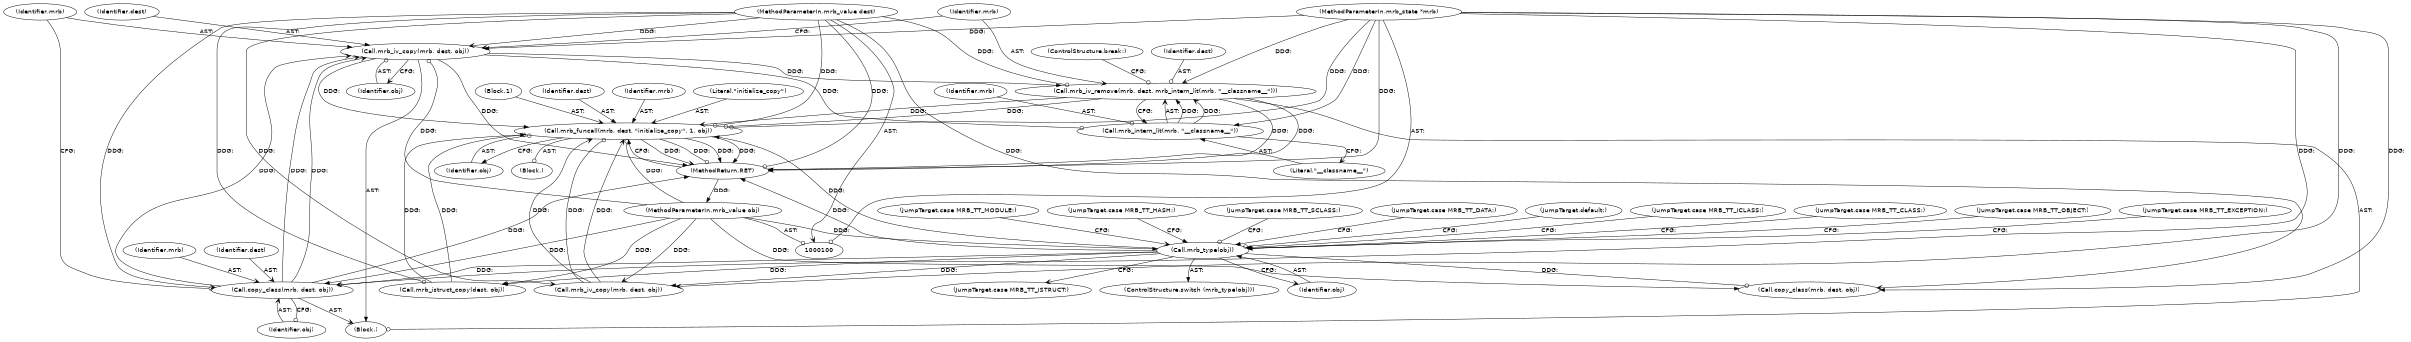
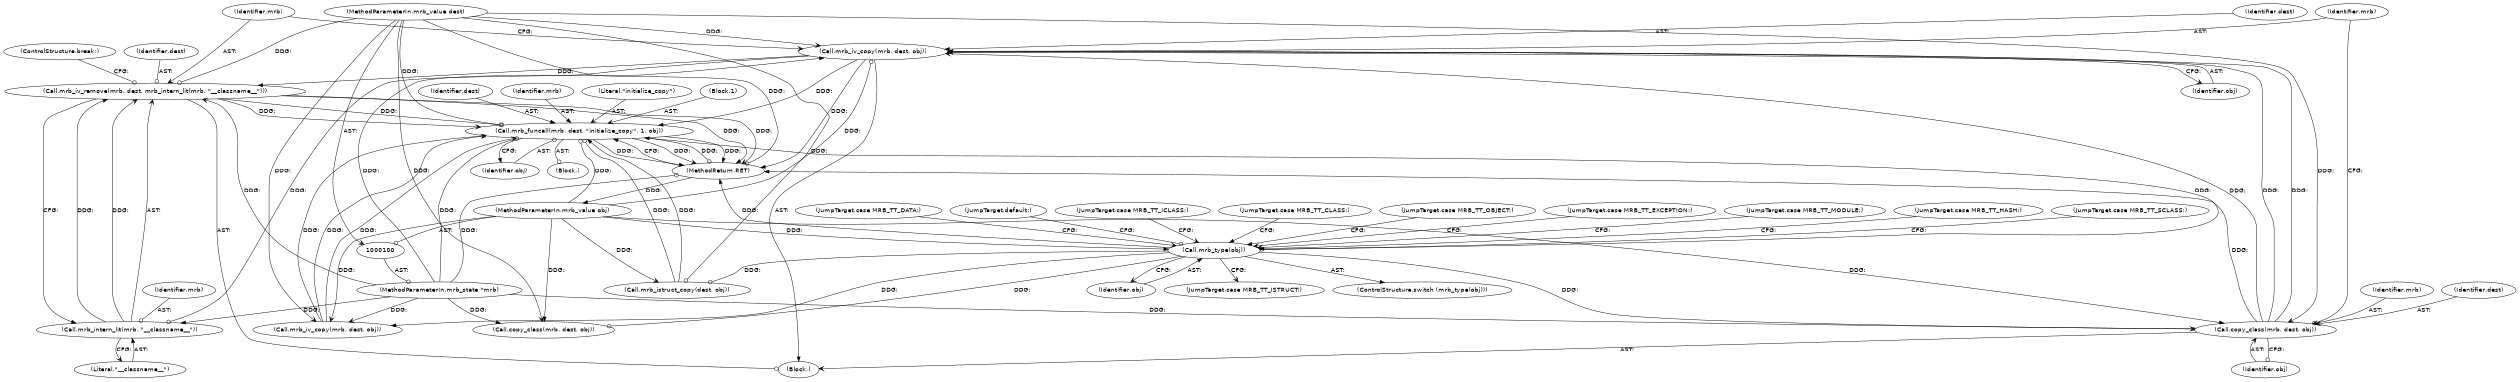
  digraph {
    fontname="DejaVu Sans"
    node [fontname="DejaVu Sans"]
    edge [arrowhead=normal fontname="DejaVu Sans"]
    n1 [label="(Call,mrb_iv_copy(mrb, dest, obj))"]
    n2 [label="(Call,mrb_iv_remove(mrb, dest, mrb_intern_lit(mrb, \"__classname__\")))"]
    n3 [label="(Call,mrb_funcall(mrb, dest, \"initialize_copy\", 1, obj))"]
    n4 [label="(Call,mrb_intern_lit(mrb, \"__classname__\"))"]
    n5 [label="(Block,)"]
    n6 [label="(Identifier,obj)"]
    n7 [label="(MethodReturn,RET)"]
    n8 [label="(Identifier,obj)"]
    n9 [label="(Block,)"]
    n10 [label="(Literal,\"__classname__\")"]
    n11 [label="(MethodParameterIn,mrb_value obj)"]
    n12 [label="(Call,copy_class(mrb, dest, obj))"]
    n13 [label="(Identifier,obj)"]
    n14 [label="(MethodParameterIn,mrb_state *mrb)"]
    n15 [label="(Call,copy_class(mrb, dest, obj))"]
    n16 [label="(Call,mrb_iv_copy(mrb, dest, obj))"]
    1000100
    n18 [label="(MethodParameterIn,mrb_value dest)"]
    n19 [label="(Call,mrb_istruct_copy(dest, obj))"]
    n20 [label="(Call,mrb_type(obj))"]
    n21 [label="(ControlStructure,switch (mrb_type(obj)))"]
    n22 [label="(Identifier,obj)"]
    n23 [label="(JumpTarget,case MRB_TT_ISTRUCT:)"]
    n24 [label="(JumpTarget,case MRB_TT_MODULE:)"]
    n25 [label="(Identifier,mrb)"]
    n26 [label="(ControlStructure,break;)"]
    n27 [label="(Identifier,mrb)"]
    n28 [label="(Identifier,mrb)"]
    n29 [label="(Identifier,dest)"]
    n30 [label="(JumpTarget,case MRB_TT_HASH:)"]
    n31 [label="(Identifier,dest)"]
    n32 [label="(Identifier,dest)"]
    n33 [label="(JumpTarget,case MRB_TT_SCLASS:)"]
    n34 [label="(Identifier,mrb)"]
    n35 [label="(JumpTarget,case MRB_TT_DATA:)"]
    n36 [label="(Identifier,dest)"]
    n37 [label="(Identifier,mrb)"]
    n38 [label="(JumpTarget,default:)"]
    n39 [label="(JumpTarget,case MRB_TT_ICLASS:)"]
    n40 [label="(Literal,\"initialize_copy\")"]
    n41 [label="(Block,1)"]
    n42 [label="(JumpTarget,case MRB_TT_CLASS:)"]
    n43 [label="(JumpTarget,case MRB_TT_OBJECT:)"]
    n44 [label="(JumpTarget,case MRB_TT_EXCEPTION:)"]
    n1 -> n2 [label="DDG: "]
    n1 -> n3 [label="DDG: "]
    n1 -> n4 [arrowhead=odot label="DDG: "]
    n1 -> n5 [label="AST: "]
    n1 -> n6 [arrowhead=vee label="CFG: "]
    n1 -> n7 [label="DDG: "]
    n2 -> n3 [arrowhead=vee label="DDG: "]
    n2 -> n3 [arrowhead=odot label="DDG: "]
    n2 -> n4 [label="CFG: "]
    n2 -> n5 [arrowhead=odot label="AST: "]
    n2 -> n7 [label="DDG: "]
    n2 -> n7 [arrowhead=vee label="DDG: "]
    n3 -> n7 [arrowhead=vee label="DDG: "]
    n3 -> n7 [arrowhead=odot label="DDG: "]
    n3 -> n7 [label="DDG: "]
    n3 -> n7 [label="DDG: "]
    n3 -> n8 [label="CFG: "]
    n3 -> n9 [arrowhead=odot label="AST: "]
    n4 -> n2 [arrowhead=vee label="AST: "]
    n4 -> n2 [label="DDG: "]
    n4 -> n2 [arrowhead=vee label="DDG: "]
    n4 -> n10 [arrowhead=vee label="CFG: "]
    n6 -> n1 [arrowhead=odot label="AST: "]
    n7 -> n3 [label="CFG: "]
    n7 -> n11 [label="DDG: "]
    n8 -> n3 [arrowhead=odot label="AST: "]
    n10 -> n4 [label="AST: "]
    n11 -> n1 [arrowhead=odot label="DDG: "]
    n11 -> n3 [arrowhead=odot label="DDG: "]
    n11 -> n12 [label="DDG: "]
    n11 -> n15 [label="DDG: "]
    n11 -> n16 [arrowhead=vee label="DDG: "]
    n11 -> 1000100 [arrowhead=odot label="AST: "]
    n11 -> n19 [arrowhead=vee label="DDG: "]
    n11 -> n20 [label="DDG: "]
    n12 -> n1 [arrowhead=vee label="DDG: "]
    n12 -> n1 [arrowhead=vee label="DDG: "]
    n12 -> n1 [arrowhead=vee label="DDG: "]
    n12 -> n5 [arrowhead=vee label="AST: "]
    n12 -> n7 [label="DDG: "]
    n12 -> n13 [arrowhead=odot label="CFG: "]
    n13 -> n12 [arrowhead=vee label="AST: "]
    n14 -> n1 [label="DDG: "]
    n14 -> n2 [arrowhead=vee label="DDG: "]
    n14 -> n3 [arrowhead=odot label="DDG: "]
    n14 -> n4 [label="DDG: "]
    n14 -> n7 [arrowhead=odot label="DDG: "]
    n14 -> n12 [arrowhead=vee label="DDG: "]
    n14 -> n15 [label="DDG: "]
    n14 -> n16 [arrowhead=vee label="DDG: "]
-   n14 -> 1000100 [arrowhead=odot label="AST: "]
+   1000100 -> n14 [arrowhead=odot label="AST: "]
    n16 -> n3 [arrowhead=vee label="DDG: "]
    n16 -> n3 [arrowhead=odot label="DDG: "]
    n16 -> n3 [arrowhead=vee label="DDG: "]
    n18 -> n1 [arrowhead=vee label="DDG: "]
    n18 -> n2 [arrowhead=odot label="DDG: "]
    n18 -> n3 [arrowhead=odot label="DDG: "]
    n18 -> n7 [arrowhead=odot label="DDG: "]
    n18 -> n12 [arrowhead=vee label="DDG: "]
    n18 -> n15 [arrowhead=vee label="DDG: "]
    n18 -> n16 [arrowhead=vee label="DDG: "]
    n18 -> 1000100 [arrowhead=vee label="AST: "]
    n18 -> n19 [arrowhead=odot label="DDG: "]
    n19 -> n3 [arrowhead=odot label="DDG: "]
    n19 -> n3 [label="DDG: "]
    n20 -> n3 [label="DDG: "]
    n20 -> n7 [label="DDG: "]
    n20 -> n12 [arrowhead=odot label="DDG: "]
    n20 -> n15 [arrowhead=odot label="DDG: "]
    n20 -> n16 [label="DDG: "]
-   n20 -> n19 [label="DDG: "]
+   n20 -> n19 [arrowhead=odot label="DDG: "]
    n20 -> n21 [label="AST: "]
    n20 -> n22 [arrowhead=vee label="CFG: "]
    n20 -> n23 [arrowhead=vee label="CFG: "]
    n22 -> n20 [label="AST: "]
    n24 -> n20 [arrowhead=vee label="CFG: "]
    n25 -> n1 [arrowhead=vee label="CFG: "]
    n25 -> n2 [arrowhead=vee label="AST: "]
    n26 -> n2 [arrowhead=odot label="CFG: "]
    n27 -> n12 [arrowhead=vee label="AST: "]
    n28 -> n4 [arrowhead=odot label="AST: "]
    n29 -> n2 [arrowhead=odot label="AST: "]
    n30 -> n20 [label="CFG: "]
    n31 -> n12 [arrowhead=vee label="AST: "]
    n32 -> n3 [label="AST: "]
    n33 -> n20 [arrowhead=odot label="CFG: "]
    n34 -> n3 [label="AST: "]
-   n35 -> n20 [label="CFG: "]
+   n35 -> n20 [arrowhead=vee label="CFG: "]
    n36 -> n1 [label="AST: "]
    n37 -> n1 [label="AST: "]
    n37 -> n12 [arrowhead=odot label="CFG: "]
    n38 -> n20 [arrowhead=odot label="CFG: "]
-   n39 -> n20 [label="CFG: "]
+   n39 -> n20 [arrowhead=vee label="CFG: "]
    n40 -> n3 [arrowhead=vee label="AST: "]
    n41 -> n3 [arrowhead=vee label="AST: "]
    n42 -> n20 [label="CFG: "]
    n43 -> n20 [label="CFG: "]
    n44 -> n20 [arrowhead=vee label="CFG: "]
  }
